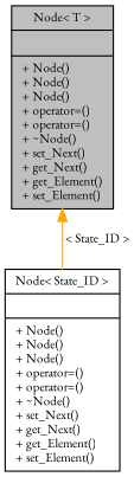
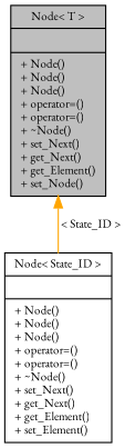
  digraph {
    fontname="EB Garamond"
    node [color=black fontname="EB Garamond" fontsize=10 shape=record style=filled]
-   n1 [fillcolor=grey75 fontcolor=black height=0.2 label="{Node\< T \>\n||+ Node()\l+ Node()\l+ Node()\l+ operator=()\l+ operator=()\l+ ~Node()\l+ set_Next()\l+ get_Next()\l+ get_Element()\l+ set_Element()\l}" width=0.4]
+   n1 [fillcolor=grey75 fontcolor=black height=0.2 label="{Node\< T \>\n||+ Node()\l+ Node()\l+ Node()\l+ operator=()\l+ operator=()\l+ ~Node()\l+ set_Next()\l+ get_Next()\l+ get_Element()\l+ set_Node()\l}" width=0.4]
    n2 [fillcolor=white height=0.2 label="{Node\< State_ID \>\n||+ Node()\l+ Node()\l+ Node()\l+ operator=()\l+ operator=()\l+ ~Node()\l+ set_Next()\l+ get_Next()\l+ get_Element()\l+ set_Element()\l}" width=0.4]
    n1 -> n2 [color=orange dir=back fontname="EB Garamond" fontsize=10 label=" \< State_ID \>" labelfontname=Helvetica labelfontsize=10 style=solid]
  }
